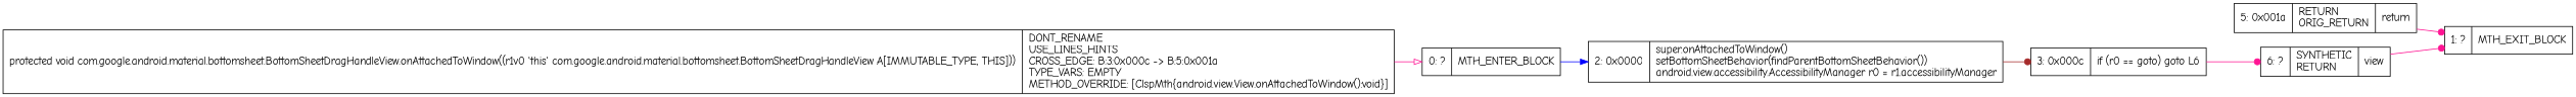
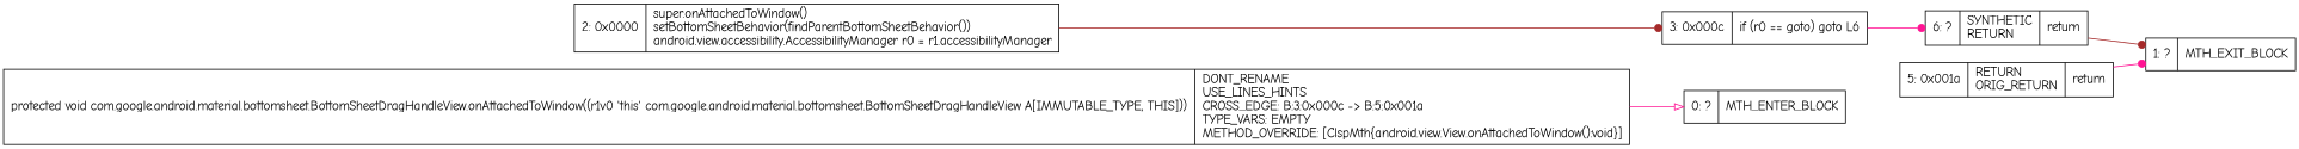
  digraph {
    fontname="Comic Neue"
    rankdir=LR
    node [fontname="Comic Neue" shape=record]
    edge [arrowhead=dot color=deeppink fontname="Comic Neue"]
    n1 [label="{0\:\ ?|MTH_ENTER_BLOCK\l}"]
    n2 [label="{2\:\ 0x0000|super.onAttachedToWindow()\lsetBottomSheetBehavior(findParentBottomSheetBehavior())\landroid.view.accessibility.AccessibilityManager r0 = r1.accessibilityManager\l}"]
    n3 [label="{3\:\ 0x000c|if (r0 == goto) goto L6\l}"]
-   n4 [label="{6\:\ ?|SYNTHETIC\lRETURN\l|view\l}"]
+   n4 [label="{6\:\ ?|SYNTHETIC\lRETURN\l|return\l}"]
    n5 [label="{1\:\ ?|MTH_EXIT_BLOCK\l}"]
    n6 [label="{5\:\ 0x001a|RETURN\lORIG_RETURN\l|return\l}"]
    n7 [label="{protected void com.google.android.material.bottomsheet.BottomSheetDragHandleView.onAttachedToWindow((r1v0 'this' com.google.android.material.bottomsheet.BottomSheetDragHandleView A[IMMUTABLE_TYPE, THIS]))  | DONT_RENAME\lUSE_LINES_HINTS\lCROSS_EDGE: B:3:0x000c \-\> B:5:0x001a\lTYPE_VARS: EMPTY\lMETHOD_OVERRIDE: [ClspMth\{android.view.View.onAttachedToWindow():void\}]\l}"]
-   n1 -> n2 [arrowhead=normal color=blue]
    n2 -> n3 [color=brown]
    n3 -> n4
-   n4 -> n5
+   n4 -> n5 [color=brown]
    n6 -> n5
    n7 -> n1 [arrowhead=onormal]
  }
